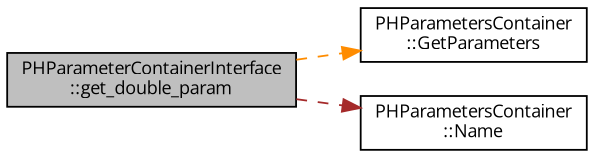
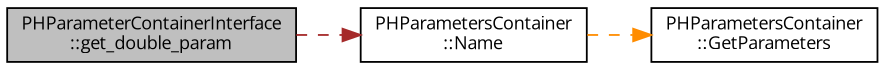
  digraph {
    fontname="Open Sans"
    rankdir=LR
    node [color=black fontname="Open Sans" fontsize=10 shape=record]
    edge [fontname="Open Sans" fontsize=10 labelfontname=FreeSans labelfontsize=10 style=dashed]
    n1 [fillcolor=grey75 fontcolor=black height=0.2 label="PHParameterContainerInterface\l::get_double_param" style=filled width=0.4]
    n2 [height=0.2 label="PHParametersContainer\l::GetParameters" width=0.4]
    n3 [height=0.2 label="PHParametersContainer\l::Name" width=0.4]
-   n1 -> n2 [color=darkorange]
+   n3 -> n2 [color=darkorange]
    n1 -> n3 [color=brown]
  }
